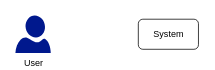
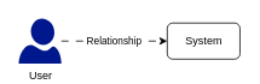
  <mxCell id="0" value="" />
  <mxCell id="1" parent="0" />
  <mxCell id="2" value="User" style="sketch=0;aspect=fixed;pointerEvents=1;shadow=0;dashed=0;html=1;strokeColor=none;labelPosition=center;verticalLabelPosition=bottom;verticalAlign=top;align=center;fillColor=#00188D;shape=mxgraph.azure.user" parent="1" vertex="1"><mxGeometry x="20" y="20" width="47" height="50" as="geometry" /></mxCell>
  <mxCell id="3" value="System" style="rounded=1;whiteSpace=wrap;html=1;" parent="1" vertex="1"><mxGeometry x="183.5" y="25" width="80" height="40" as="geometry" /></mxCell>
+ <mxCell id="4" value="Relationship" style="edgeStyle=orthogonalEdgeStyle;rounded=0;orthogonalLoop=1;jettySize=auto;html=1;dashed=1;dashPattern=8 8;" parent="1" source="2" target="3" edge="1"><mxGeometry relative="1" as="geometry"><mxPoint x="1280.5" y="195" as="sourcePoint" /><mxPoint x="1426.5" y="195" as="targetPoint" /></mxGeometry></mxCell>
